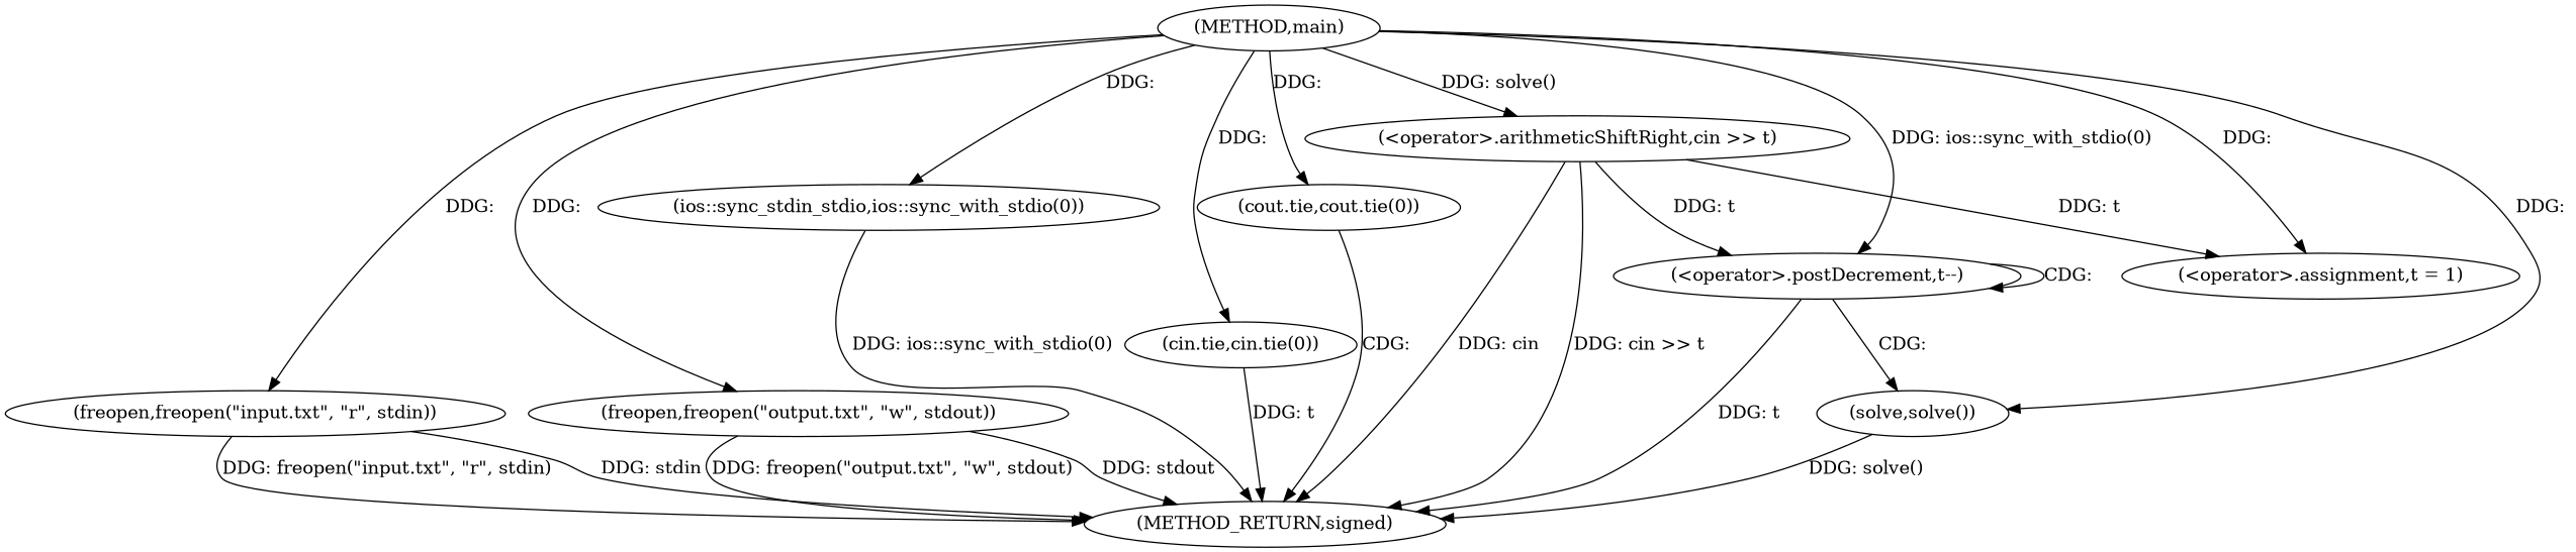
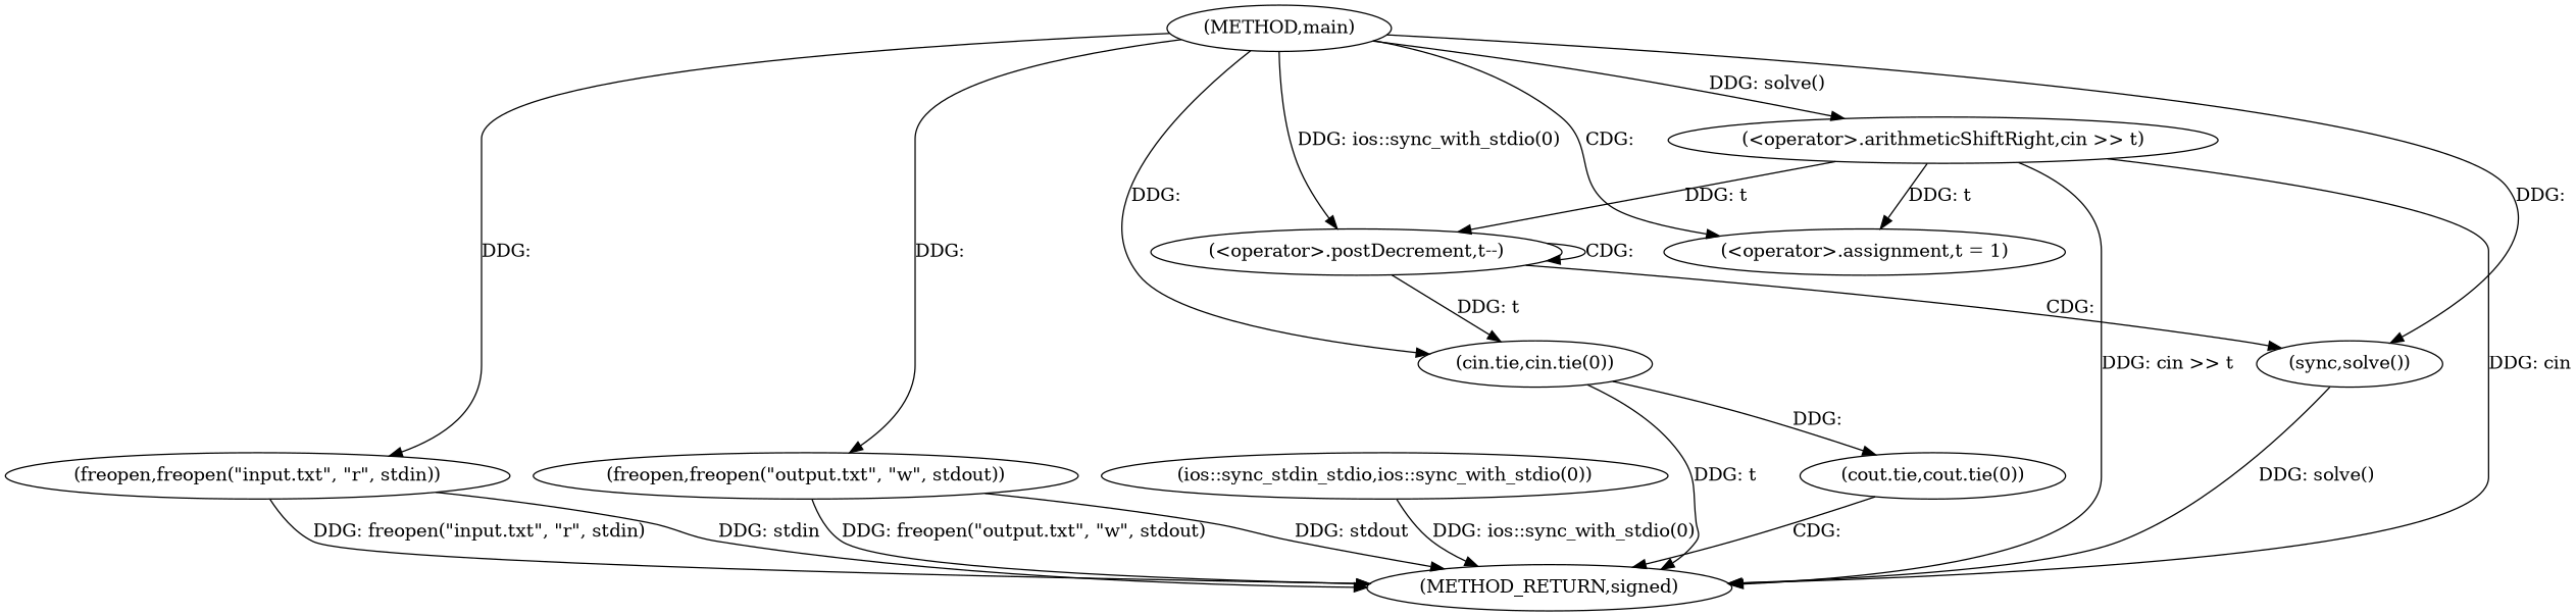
  digraph {
    n1 [label="(METHOD,main)"]
    n2 [label="(freopen,freopen(\"input.txt\", \"r\", stdin))"]
    n3 [label="(freopen,freopen(\"output.txt\", \"w\", stdout))"]
    n4 [label="(ios::sync_stdin_stdio,ios::sync_with_stdio(0))"]
    n5 [label="(cin.tie,cin.tie(0))"]
    n6 [label="(cout.tie,cout.tie(0))"]
    n7 [label="(<operator>.assignment,t = 1)"]
    n8 [label="(<operator>.arithmeticShiftRight,cin >> t)"]
    n9 [label="(<operator>.postDecrement,t--)"]
-   n10 [label="(solve,solve())"]
+   n10 [label="(sync,solve())"]
    n11 [label="(METHOD_RETURN,signed)"]
    n1 -> n2 [label="DDG: "]
    n1 -> n3 [label="DDG: "]
-   n1 -> n4 [label="DDG: "]
    n1 -> n5 [label="DDG: "]
-   n1 -> n6 [label="DDG: "]
-   n1 -> n7 [label="DDG: "]
+   n5 -> n6 [label="DDG: "]
+   n1 -> n7 [label="CDG: "]
    n1 -> n8 [label="DDG: solve()"]
    n1 -> n9 [label="DDG: ios::sync_with_stdio(0)"]
    n1 -> n10 [label="DDG: "]
    n2 -> n11 [label="DDG: freopen(\"input.txt\", \"r\", stdin)"]
    n2 -> n11 [label="DDG: stdin"]
    n3 -> n11 [label="DDG: freopen(\"output.txt\", \"w\", stdout)"]
    n3 -> n11 [label="DDG: stdout"]
    n4 -> n11 [label="DDG: ios::sync_with_stdio(0)"]
    n5 -> n11 [label="DDG: t"]
    n6 -> n11 [label="CDG: "]
    n8 -> n7 [label="DDG: t"]
    n8 -> n9 [label="DDG: t"]
    n8 -> n11 [label="DDG: cin >> t"]
    n8 -> n11 [label="DDG: cin"]
    n9 -> n9 [label="CDG: "]
    n9 -> n10 [label="CDG: "]
-   n9 -> n11 [label="DDG: t"]
+   n9 -> n5 [label="DDG: t"]
    n10 -> n11 [label="DDG: solve()"]
  }
